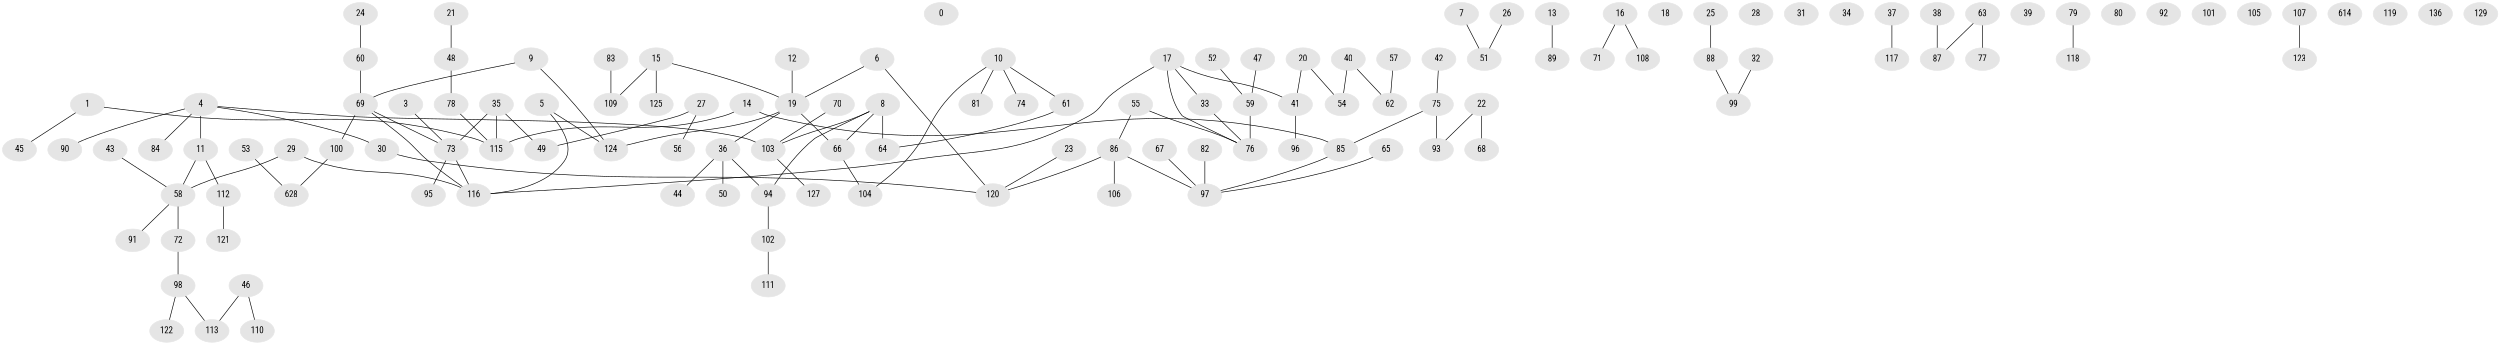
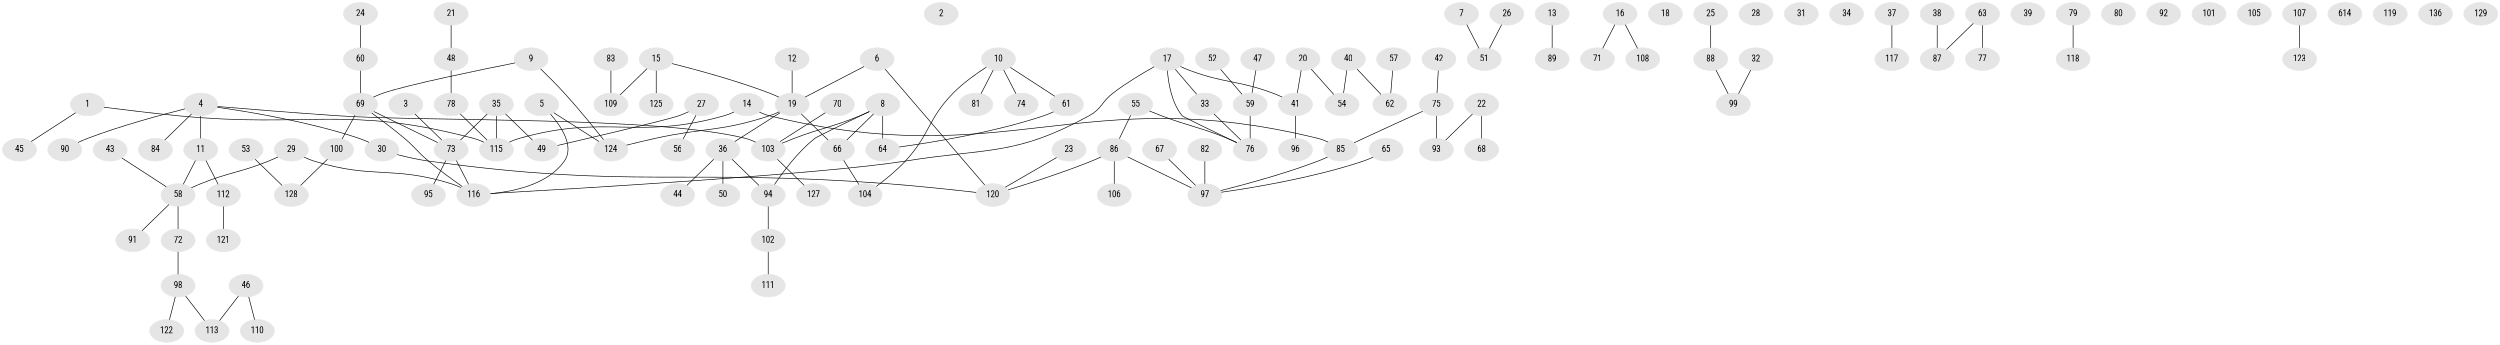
  graph {
    fontname="Roboto Condensed"
    node [color=gray90 fontname="Roboto Condensed" style=filled]
    edge [fontname="Roboto Condensed"]
    1
    45
    115
-   2 [label=0]
+   2
    3
    73
    116
    95
    4
    11
    30
    84
    90
    103
    58
    112
    120
    127
    5
    124
    6
    19
    66
    36
    7
    51
    8
    64
    94
    104
    102
    9
    69
    100
    10
    61
    74
    81
    72
    91
    12
    13
    89
    14
    85
    97
    15
    109
    125
    16
    71
    108
    17
    76
    33
    41
    96
    18
    44
    50
    20
    54
    21
    48
    78
    22
    68
    93
    23
    24
    60
    25
    88
    99
    26
    27
    49
    56
    28
    29
    31
    32
    34
    35
    37
    117
    38
    87
    39
    40
    62
    42
    75
    43
    121
    46
    110
    113
    47
    59
    52
    53
-   128 [label=628]
+   128
    55
    86
    106
    57
    98
    63
    77
    65
    67
    70
    122
    79
    118
    80
    82
    83
    92
    111
    101
    105
    107
    123
    n126 [label=614]
    119
    n128 [label=136]
    129
    1 -- 45
    1 -- 115
    3 -- 73
    73 -- 116
    73 -- 95
    4 -- 11
    4 -- 30
    4 -- 84
    4 -- 90
    4 -- 103
    11 -- 58
    11 -- 112
    30 -- 120
    103 -- 127
    58 -- 72
    58 -- 91
    112 -- 121
    5 -- 116
    5 -- 124
    6 -- 120
    6 -- 19
    19 -- 124
    19 -- 66
    19 -- 36
    66 -- 104
    36 -- 94
    36 -- 44
    36 -- 50
    7 -- 51
    8 -- 103
    8 -- 66
    8 -- 64
    8 -- 94
    94 -- 102
    102 -- 111
    9 -- 124
    9 -- 69
    69 -- 73
    69 -- 116
    69 -- 100
    100 -- 128
    10 -- 104
    10 -- 61
    10 -- 74
    10 -- 81
    61 -- 64
    72 -- 98
    12 -- 19
    13 -- 89
    14 -- 115
    14 -- 85
    85 -- 97
    15 -- 19
    15 -- 109
    15 -- 125
    16 -- 71
    16 -- 108
    17 -- 116
    17 -- 76
    17 -- 33
    17 -- 41
    33 -- 76
    41 -- 96
    20 -- 41
    20 -- 54
    21 -- 48
    48 -- 78
    78 -- 115
    22 -- 68
    22 -- 93
    23 -- 120
    24 -- 60
    60 -- 69
    25 -- 88
    88 -- 99
    26 -- 51
    27 -- 49
    27 -- 56
    29 -- 116
    29 -- 58
    32 -- 99
    35 -- 115
    35 -- 73
    35 -- 49
    37 -- 117
    38 -- 87
    40 -- 54
    40 -- 62
    42 -- 75
    75 -- 85
    75 -- 93
    43 -- 58
    46 -- 110
    46 -- 113
    47 -- 59
    59 -- 76
    52 -- 59
    53 -- 128
    55 -- 76
    55 -- 86
    86 -- 120
    86 -- 97
    86 -- 106
    57 -- 62
    98 -- 113
    98 -- 122
    63 -- 87
    63 -- 77
    65 -- 97
    67 -- 97
    70 -- 103
    79 -- 118
    82 -- 97
    83 -- 109
    107 -- 123
  }
